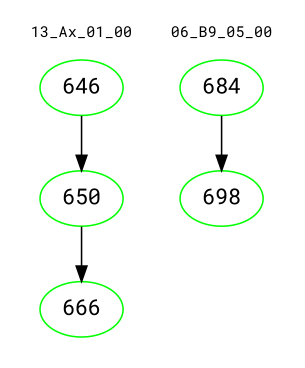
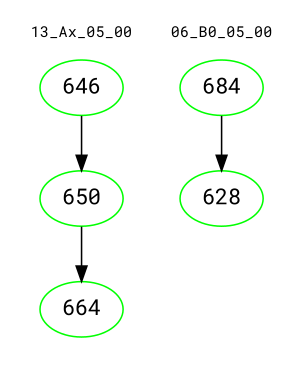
  digraph {
    fontname="Roboto Mono"
    node [color=green fontname="Roboto Mono"]
    edge [color=black fontname="Roboto Mono"]
    n1 [label=646]
    n2 [label=650]
-   n3 [label=666]
+   n3 [label=664]
    n4 [label=684]
-   n5 [label=698]
+   n5 [label=628]
    subgraph cluster_1 {
      color=white
      fontsize=10
-     label="13_Ax_01_00"
+     label="13_Ax_05_00"
      n1
      n2
      n3
    }
    subgraph cluster_2 {
      color=white
      fontsize=10
-     label="06_B9_05_00"
+     label="06_B0_05_00"
      n4
      n5
    }
    n1 -> n2
    n2 -> n3
    n4 -> n5
  }
